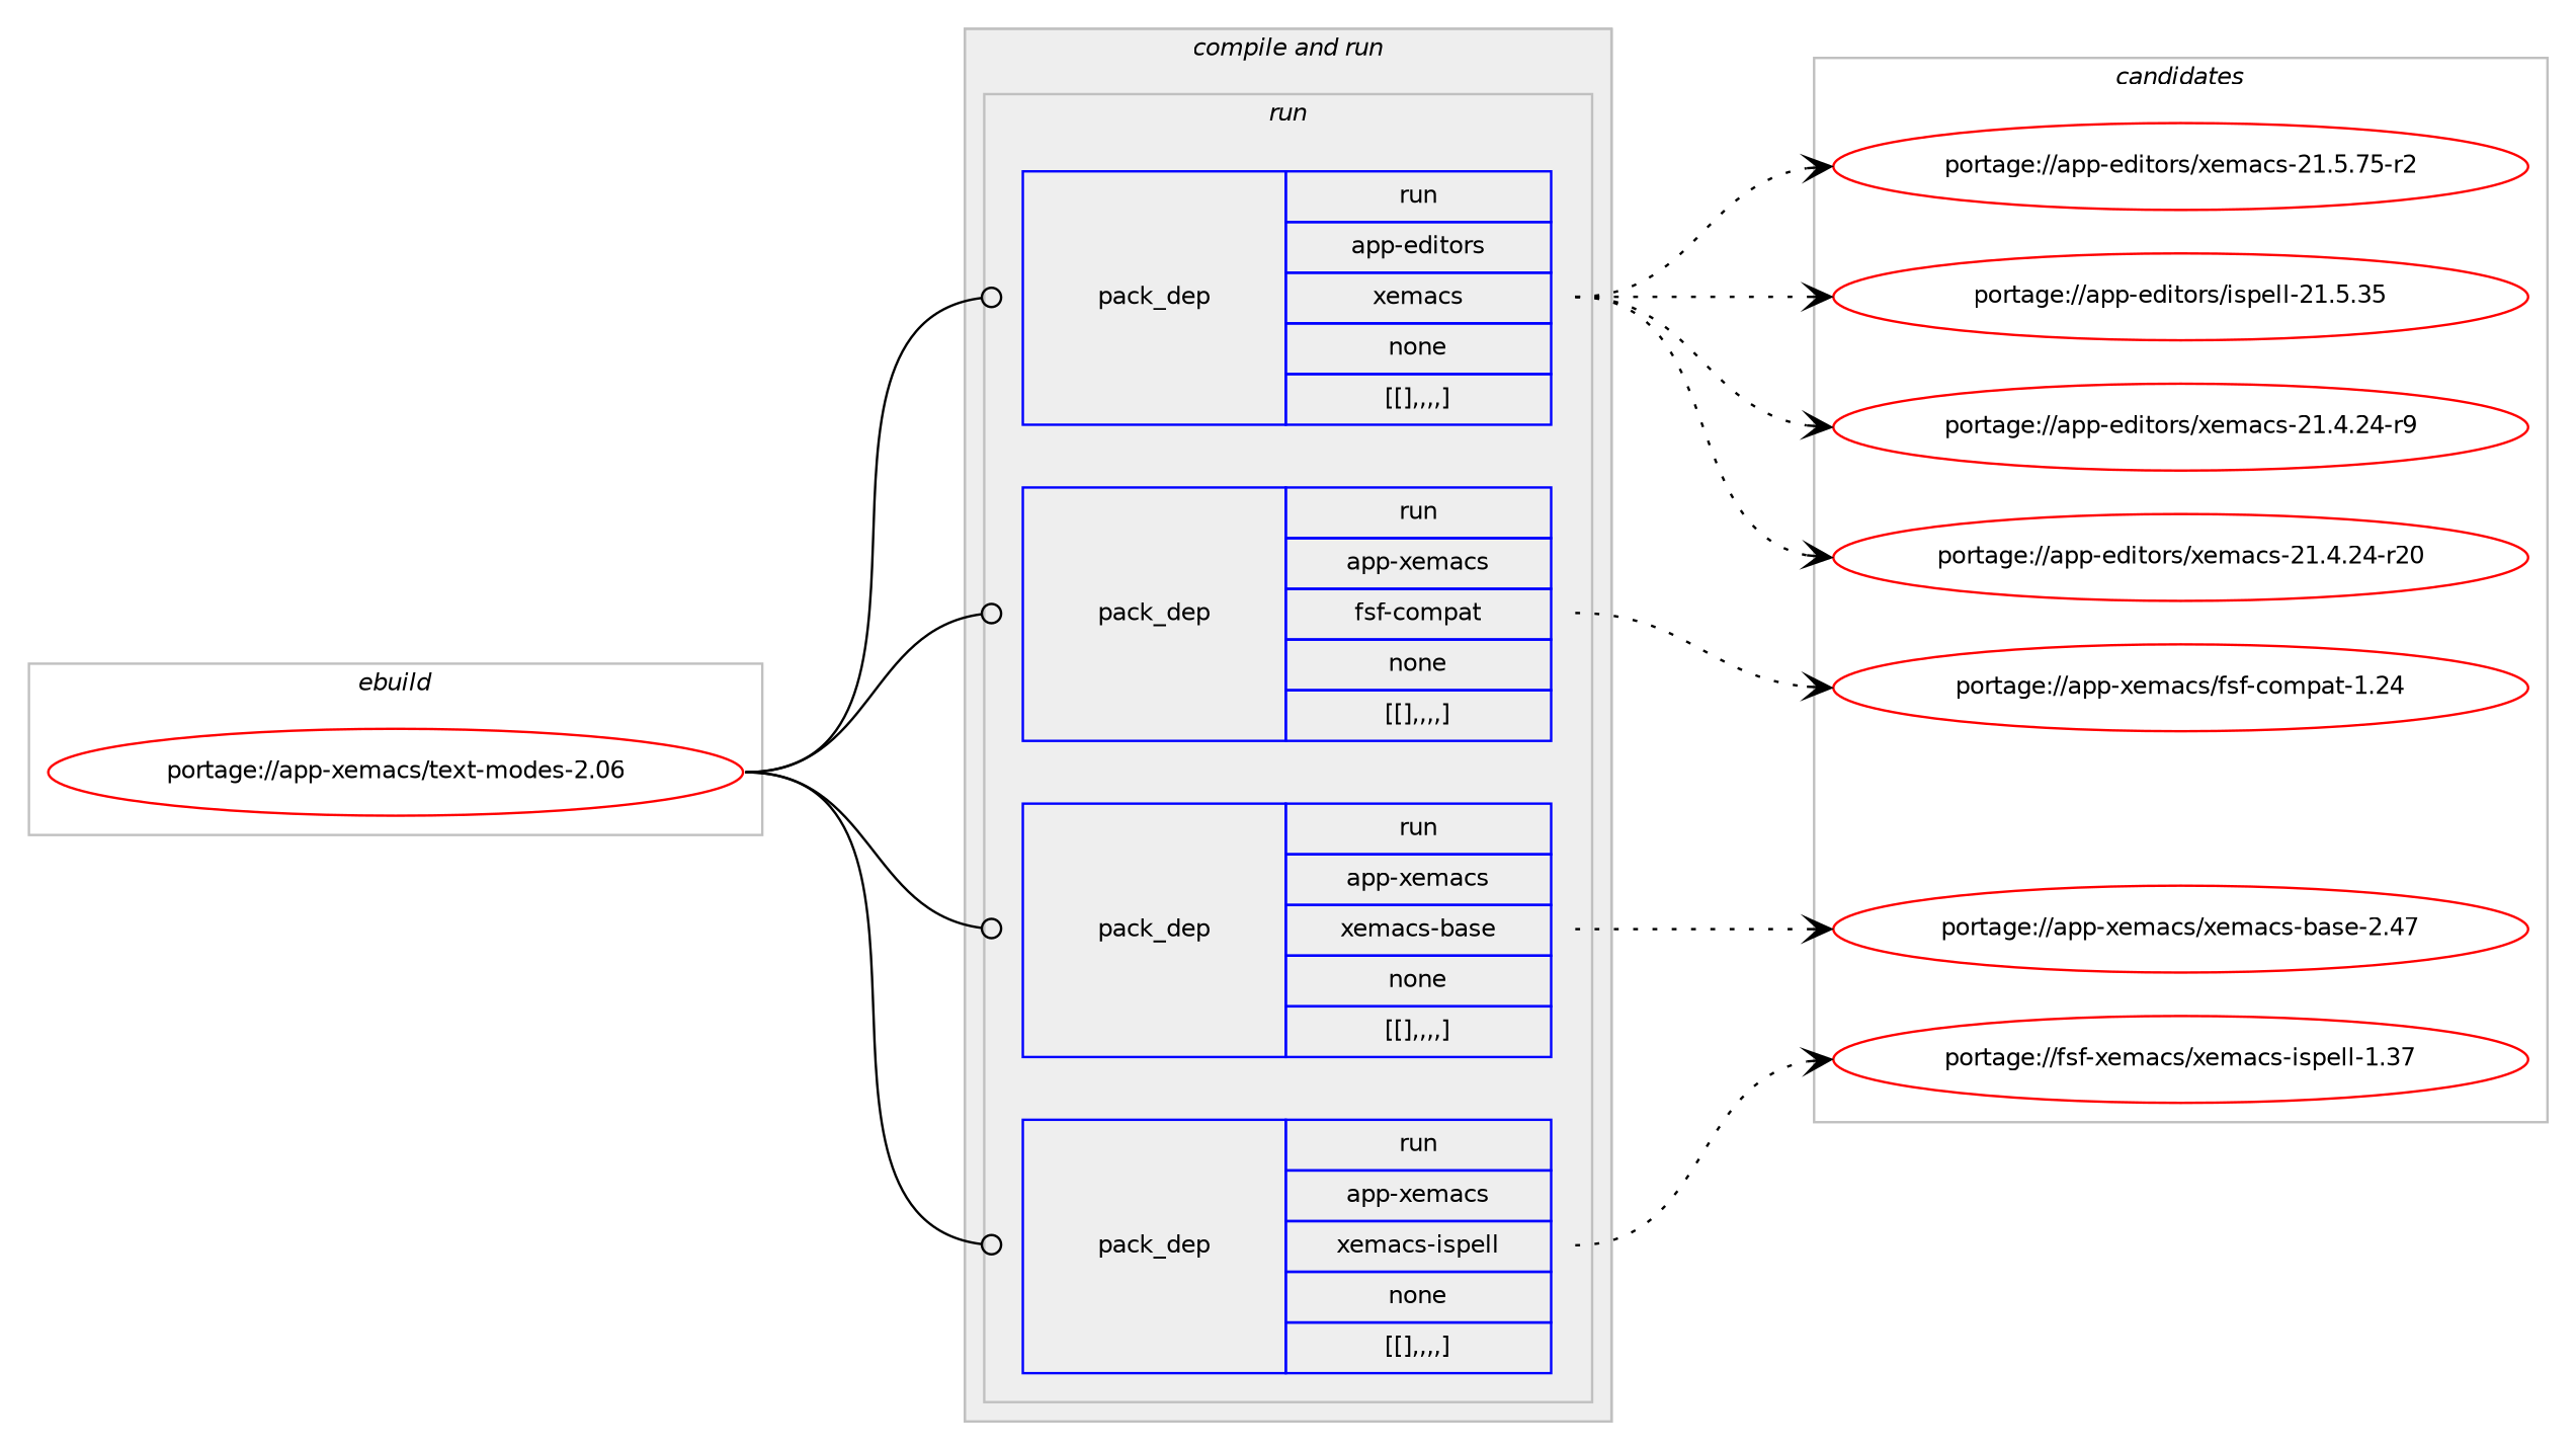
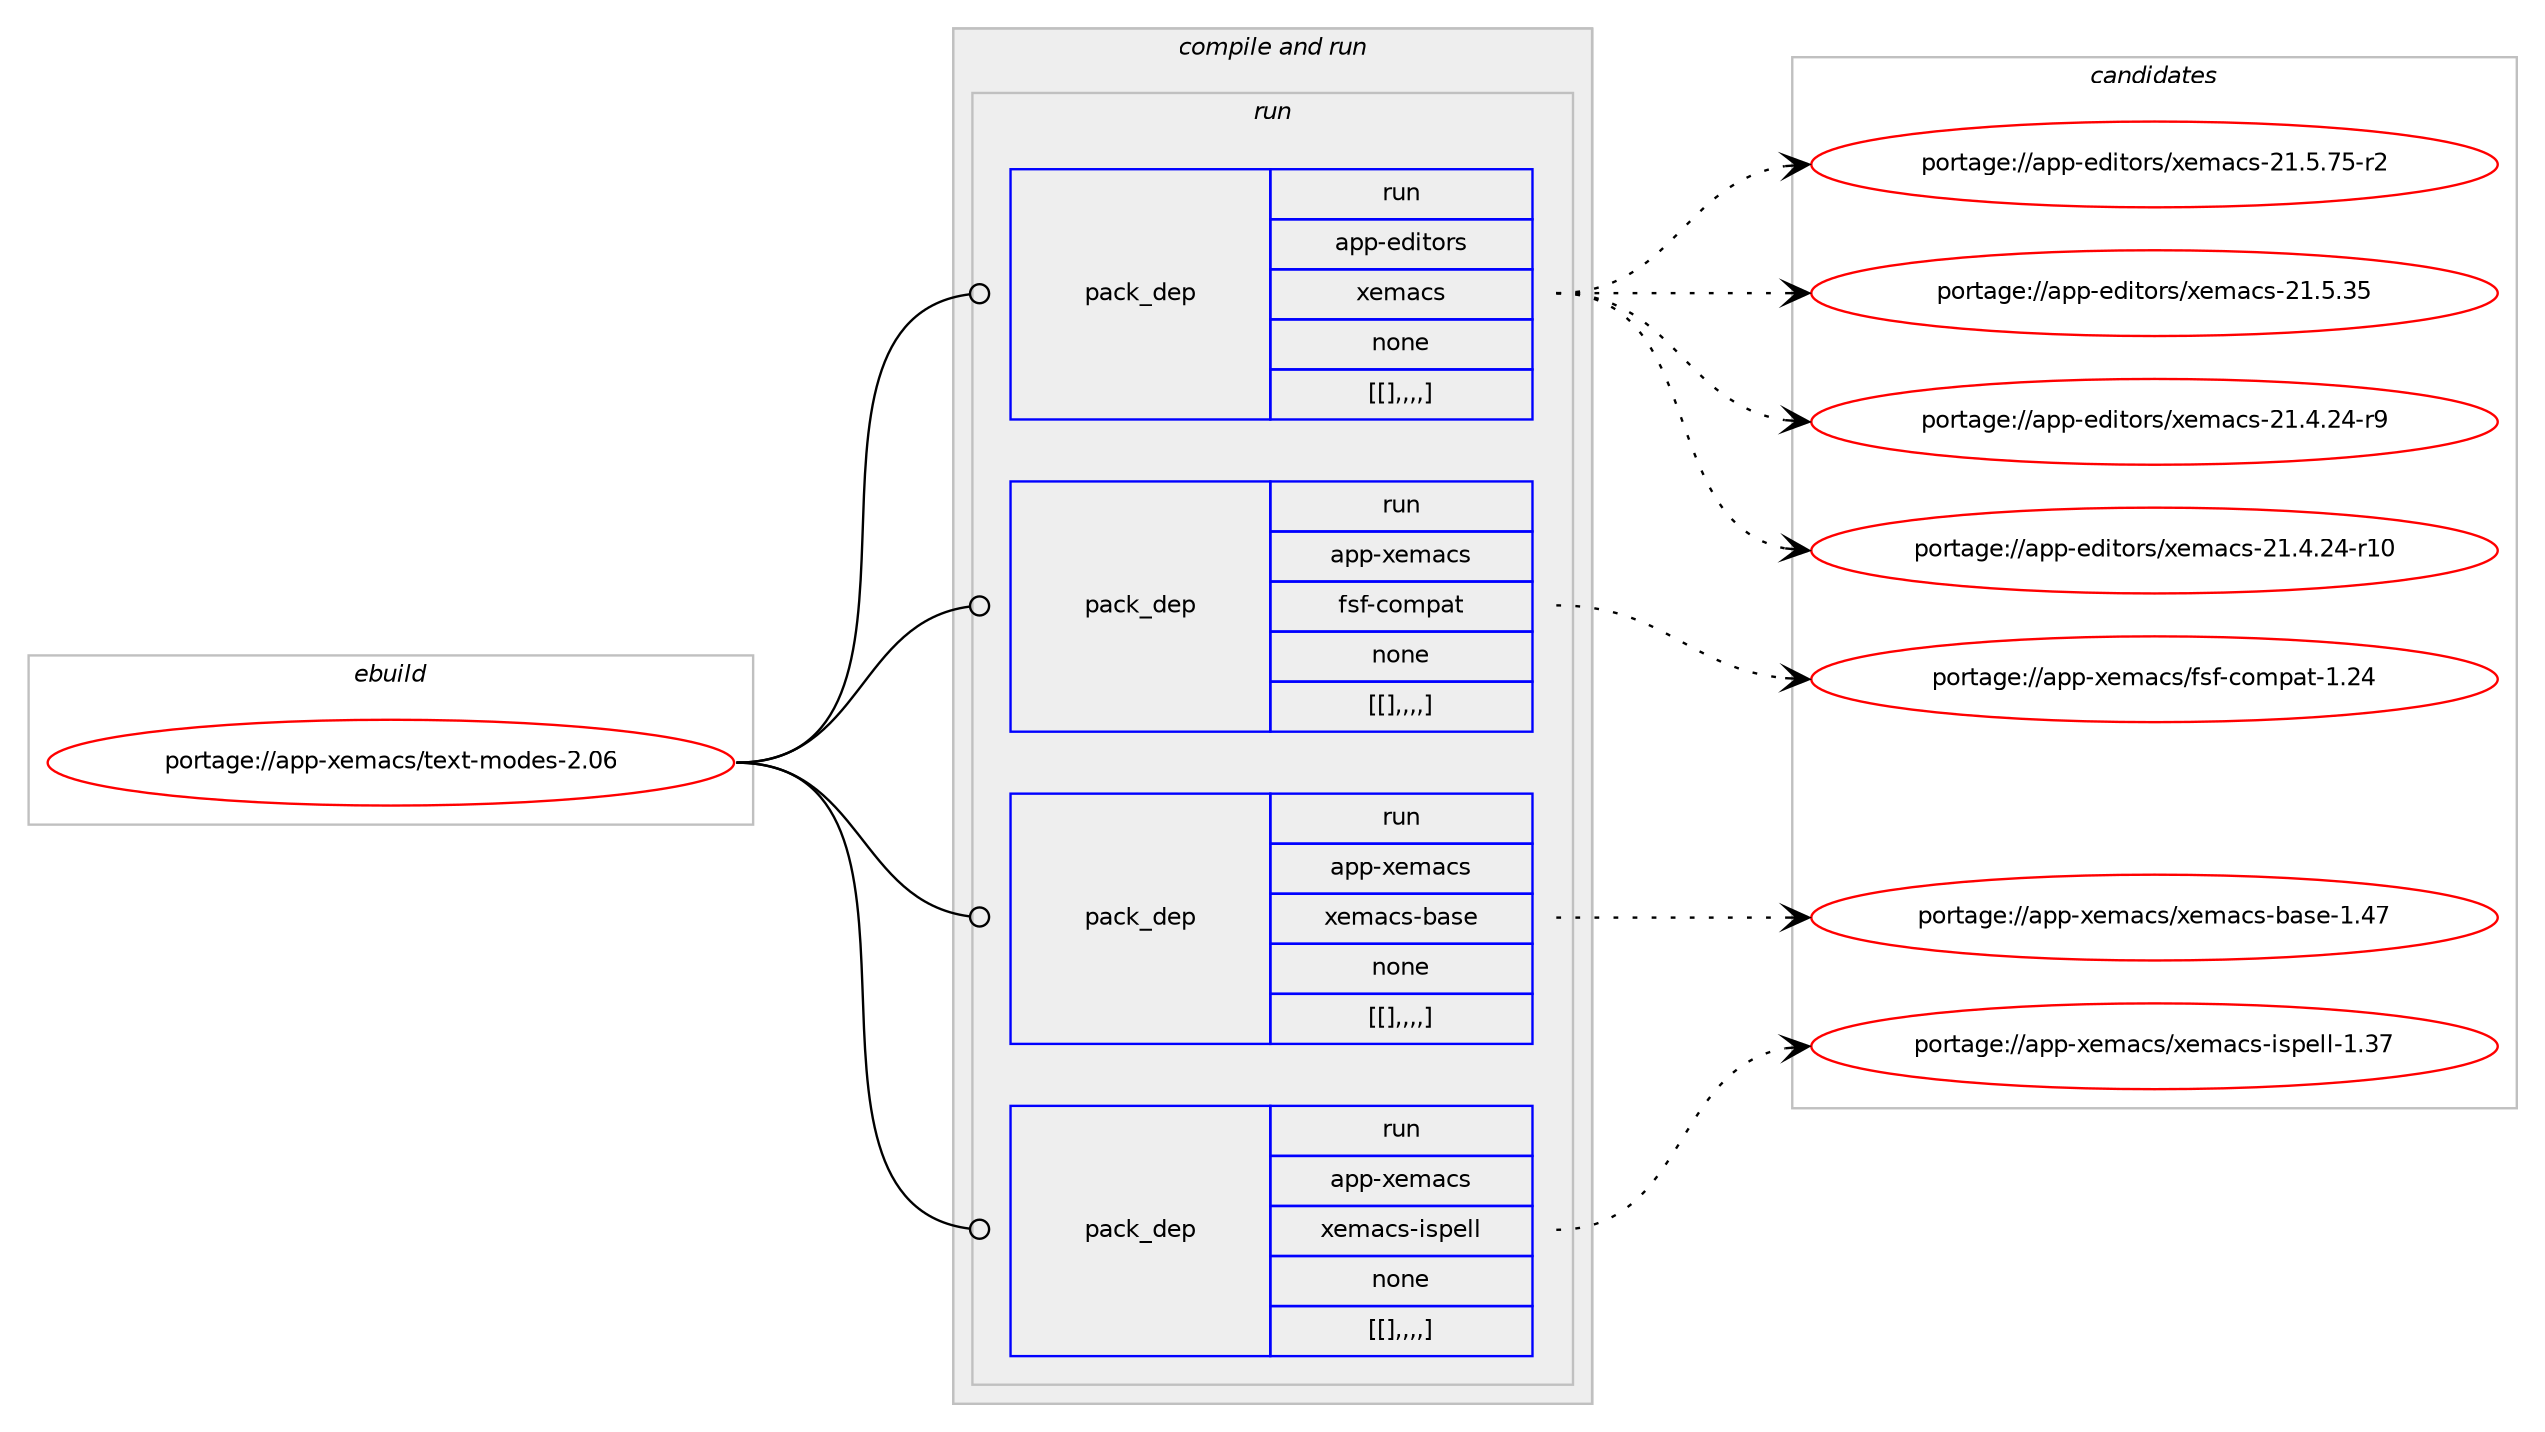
  digraph {
    compound=true
    concentrate=true
    fontname=Helvetica
    fontsize=10
    newrank=true
    rankdir=LR
    ranksep=1.5
    node [color=red fontname=Helvetica fontsize=10]
    edge [arrowhead=vee headport=w style=dotted tailport=e weight=100]
    n1 [label="portage://app-xemacs/text-modes-2.06" width=4]
    n2 [color=blue label=<<TABLE BORDER="0" CELLBORDER="1" CELLSPACING="0" CELLPADDING="4" WIDTH="220"><TR><TD ROWSPAN="6" CELLPADDING="30">pack_dep</TD></TR><TR><TD WIDTH="110">run</TD></TR><TR><TD>app-editors</TD></TR><TR><TD>xemacs</TD></TR><TR><TD>none</TD></TR><TR><TD>[[],,,,]</TD></TR></TABLE>> shape=none]
    n3 [color=blue label=<<TABLE BORDER="0" CELLBORDER="1" CELLSPACING="0" CELLPADDING="4" WIDTH="220"><TR><TD ROWSPAN="6" CELLPADDING="30">pack_dep</TD></TR><TR><TD WIDTH="110">run</TD></TR><TR><TD>app-xemacs</TD></TR><TR><TD>fsf-compat</TD></TR><TR><TD>none</TD></TR><TR><TD>[[],,,,]</TD></TR></TABLE>> shape=none]
    n4 [color=blue label=<<TABLE BORDER="0" CELLBORDER="1" CELLSPACING="0" CELLPADDING="4" WIDTH="220"><TR><TD ROWSPAN="6" CELLPADDING="30">pack_dep</TD></TR><TR><TD WIDTH="110">run</TD></TR><TR><TD>app-xemacs</TD></TR><TR><TD>xemacs-base</TD></TR><TR><TD>none</TD></TR><TR><TD>[[],,,,]</TD></TR></TABLE>> shape=none]
    n5 [color=blue label=<<TABLE BORDER="0" CELLBORDER="1" CELLSPACING="0" CELLPADDING="4" WIDTH="220"><TR><TD ROWSPAN="6" CELLPADDING="30">pack_dep</TD></TR><TR><TD WIDTH="110">run</TD></TR><TR><TD>app-xemacs</TD></TR><TR><TD>xemacs-ispell</TD></TR><TR><TD>none</TD></TR><TR><TD>[[],,,,]</TD></TR></TABLE>> shape=none]
    n6 [label="portage://app-editors/xemacs-21.5.75-r2" width=4]
-   n7 [label="portage://app-editors/ispell-21.5.35" width=4]
+   n7 [label="portage://app-editors/xemacs-21.5.35" width=4]
    n8 [label="portage://app-editors/xemacs-21.4.24-r9" width=4]
-   n9 [label="portage://app-editors/xemacs-21.4.24-r20" width=4]
+   n9 [label="portage://app-editors/xemacs-21.4.24-r10" width=4]
    n10 [label="portage://app-xemacs/fsf-compat-1.24" width=4]
-   n11 [label="portage://app-xemacs/xemacs-base-2.47" width=4]
-   n12 [label="portage://fsf-xemacs/xemacs-ispell-1.37" width=4]
+   n11 [label="portage://app-xemacs/xemacs-base-1.47" width=4]
+   n12 [label="portage://app-xemacs/xemacs-ispell-1.37" width=4]
    subgraph cluster_1 {
      color=gray
      label=<<i>ebuild</i>>
      n1
    }
    subgraph cluster_2 {
      color=gray
      label=<<i>dependencies</i>>
      subgraph cluster_3 {
        color=gray
        fillcolor="#eeeeee"
        label=<<i>compile</i>>
        style=filled
      }
      subgraph cluster_4 {
        color=gray
        fillcolor="#eeeeee"
        label=<<i>compile and run</i>>
        style=filled
      }
      subgraph cluster_5 {
        color=gray
        fillcolor="#eeeeee"
        label=<<i>run</i>>
        style=filled
        subgraph sub_6 {
          color=gray
          fillcolor="#eeeeee"
          label=<<i>run</i>>
          style=filled
          n2
        }
        subgraph sub_7 {
          color=gray
          fillcolor="#eeeeee"
          label=<<i>run</i>>
          style=filled
          n3
        }
        subgraph sub_8 {
          color=gray
          fillcolor="#eeeeee"
          label=<<i>run</i>>
          style=filled
          n4
        }
        subgraph sub_9 {
          color=gray
          fillcolor="#eeeeee"
          label=<<i>run</i>>
          style=filled
          n5
        }
      }
    }
    subgraph cluster_10 {
      color=gray
      label=<<i>candidates</i>>
      rank=same
      subgraph sub_11 {
        color=black
        label=<<i>candidates</i>>
        nodesep=1
        rank=same
        n6
        n7
        n8
        n9
      }
      subgraph sub_12 {
        color=black
        label=<<i>candidates</i>>
        nodesep=1
        rank=same
        n10
      }
      subgraph sub_13 {
        color=black
        label=<<i>candidates</i>>
        nodesep=1
        rank=same
        n11
      }
      subgraph sub_14 {
        color=black
        label=<<i>candidates</i>>
        nodesep=1
        rank=same
        n12
      }
    }
    n1 -> n2 [arrowhead=odot style=solid weight=20]
    n1 -> n3 [arrowhead=odot style=solid weight=20]
    n1 -> n4 [arrowhead=odot style=solid weight=20]
    n1 -> n5 [arrowhead=odot style=solid weight=20]
    n2 -> n6
    n2 -> n7
    n2 -> n8
    n2 -> n9
    n3 -> n10
    n4 -> n11
    n5 -> n12
  }
